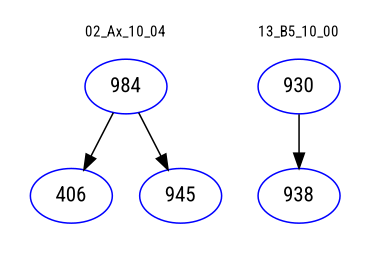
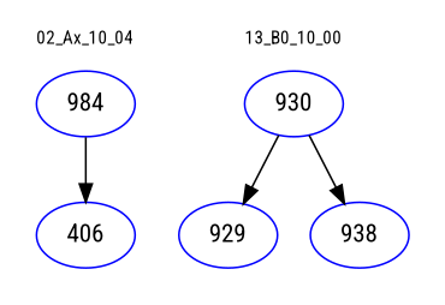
  digraph {
    fontname="Roboto Condensed"
    node [color=blue fontname="Roboto Condensed"]
    edge [color=black fontname="Roboto Condensed"]
    n1 [label=984]
    n2 [label=406]
-   n3 [label=945]
    n4 [label=930]
+   n5 [label=929]
    n6 [label=938]
    subgraph cluster_1 {
      color=white
      fontsize=10
      label="02_Ax_10_04"
      n1
      n2
-     n3
    }
    subgraph cluster_2 {
      color=white
      fontsize=10
-     label="13_B5_10_00"
+     label="13_B0_10_00"
      n4
+     n5
      n6
    }
    n1 -> n2
-   n1 -> n3
+   n4 -> n5
    n4 -> n6
  }
